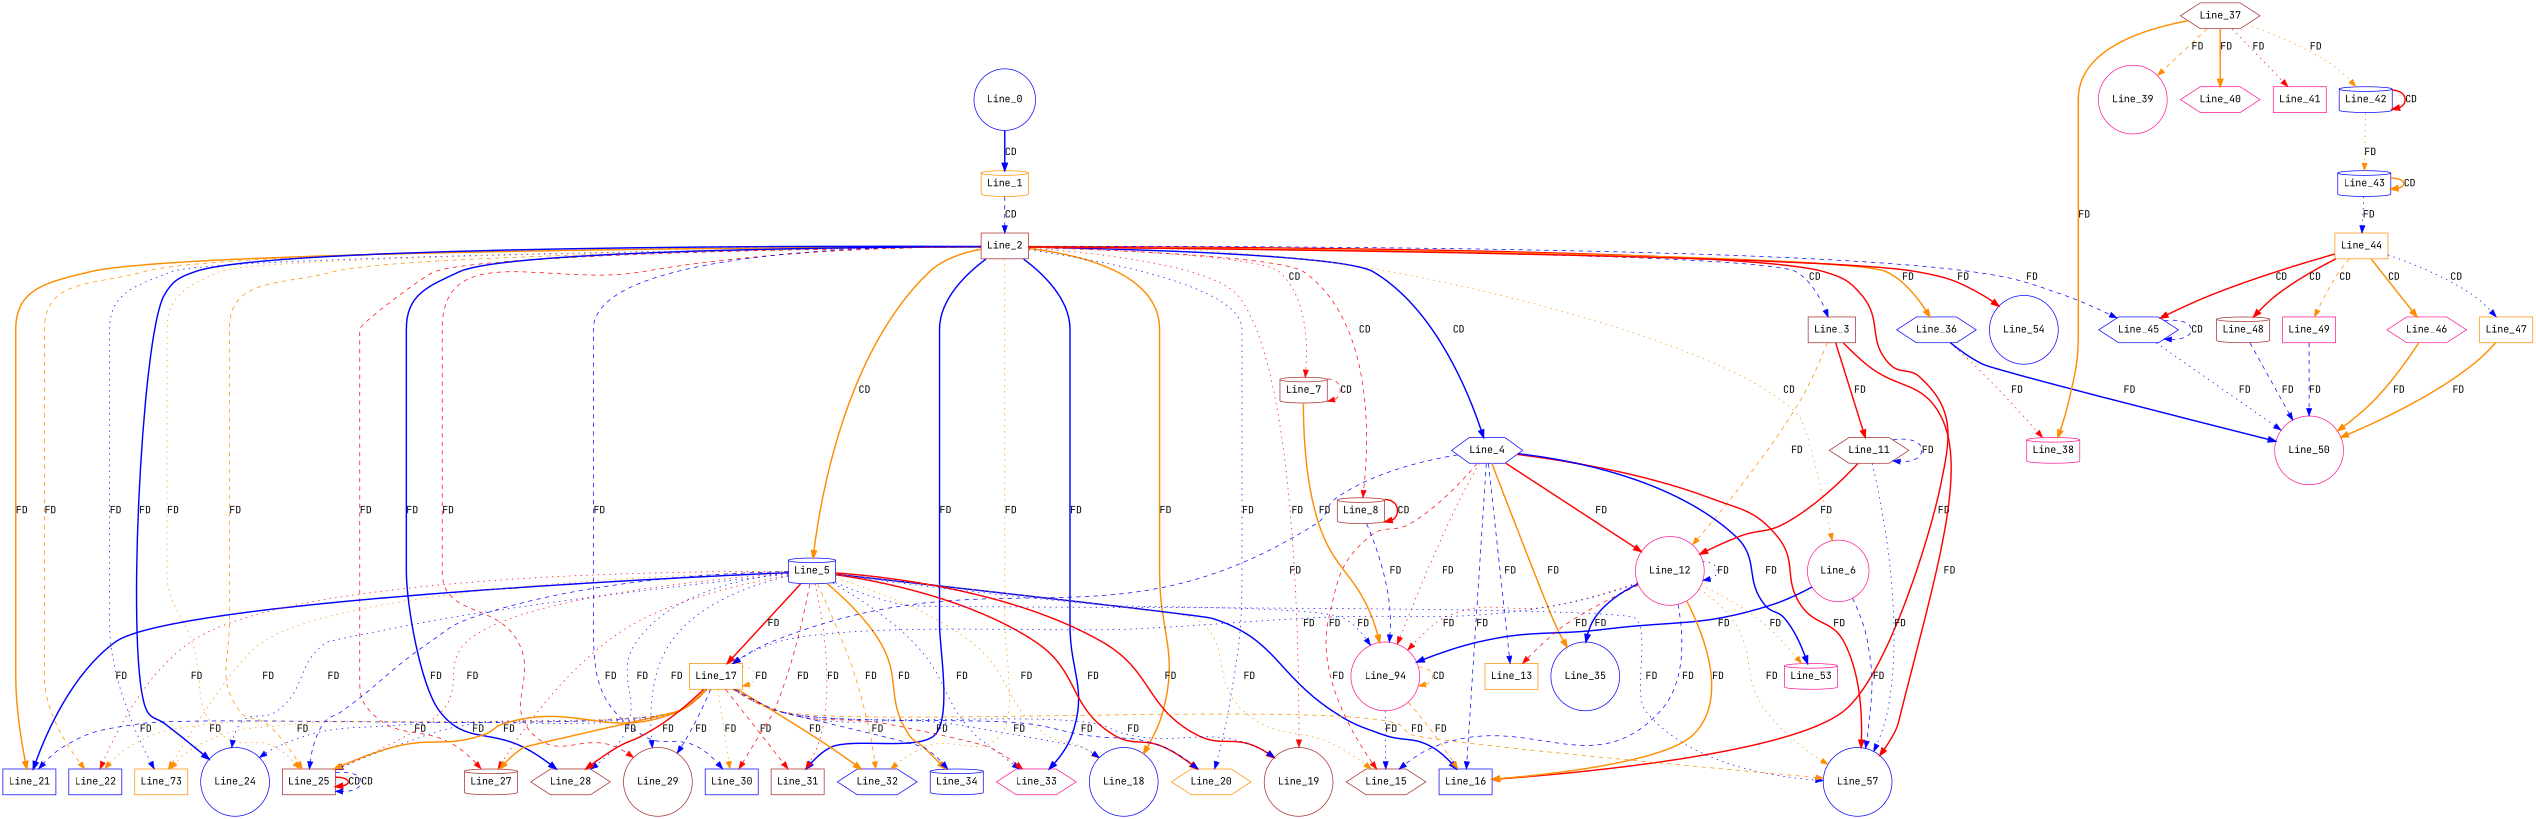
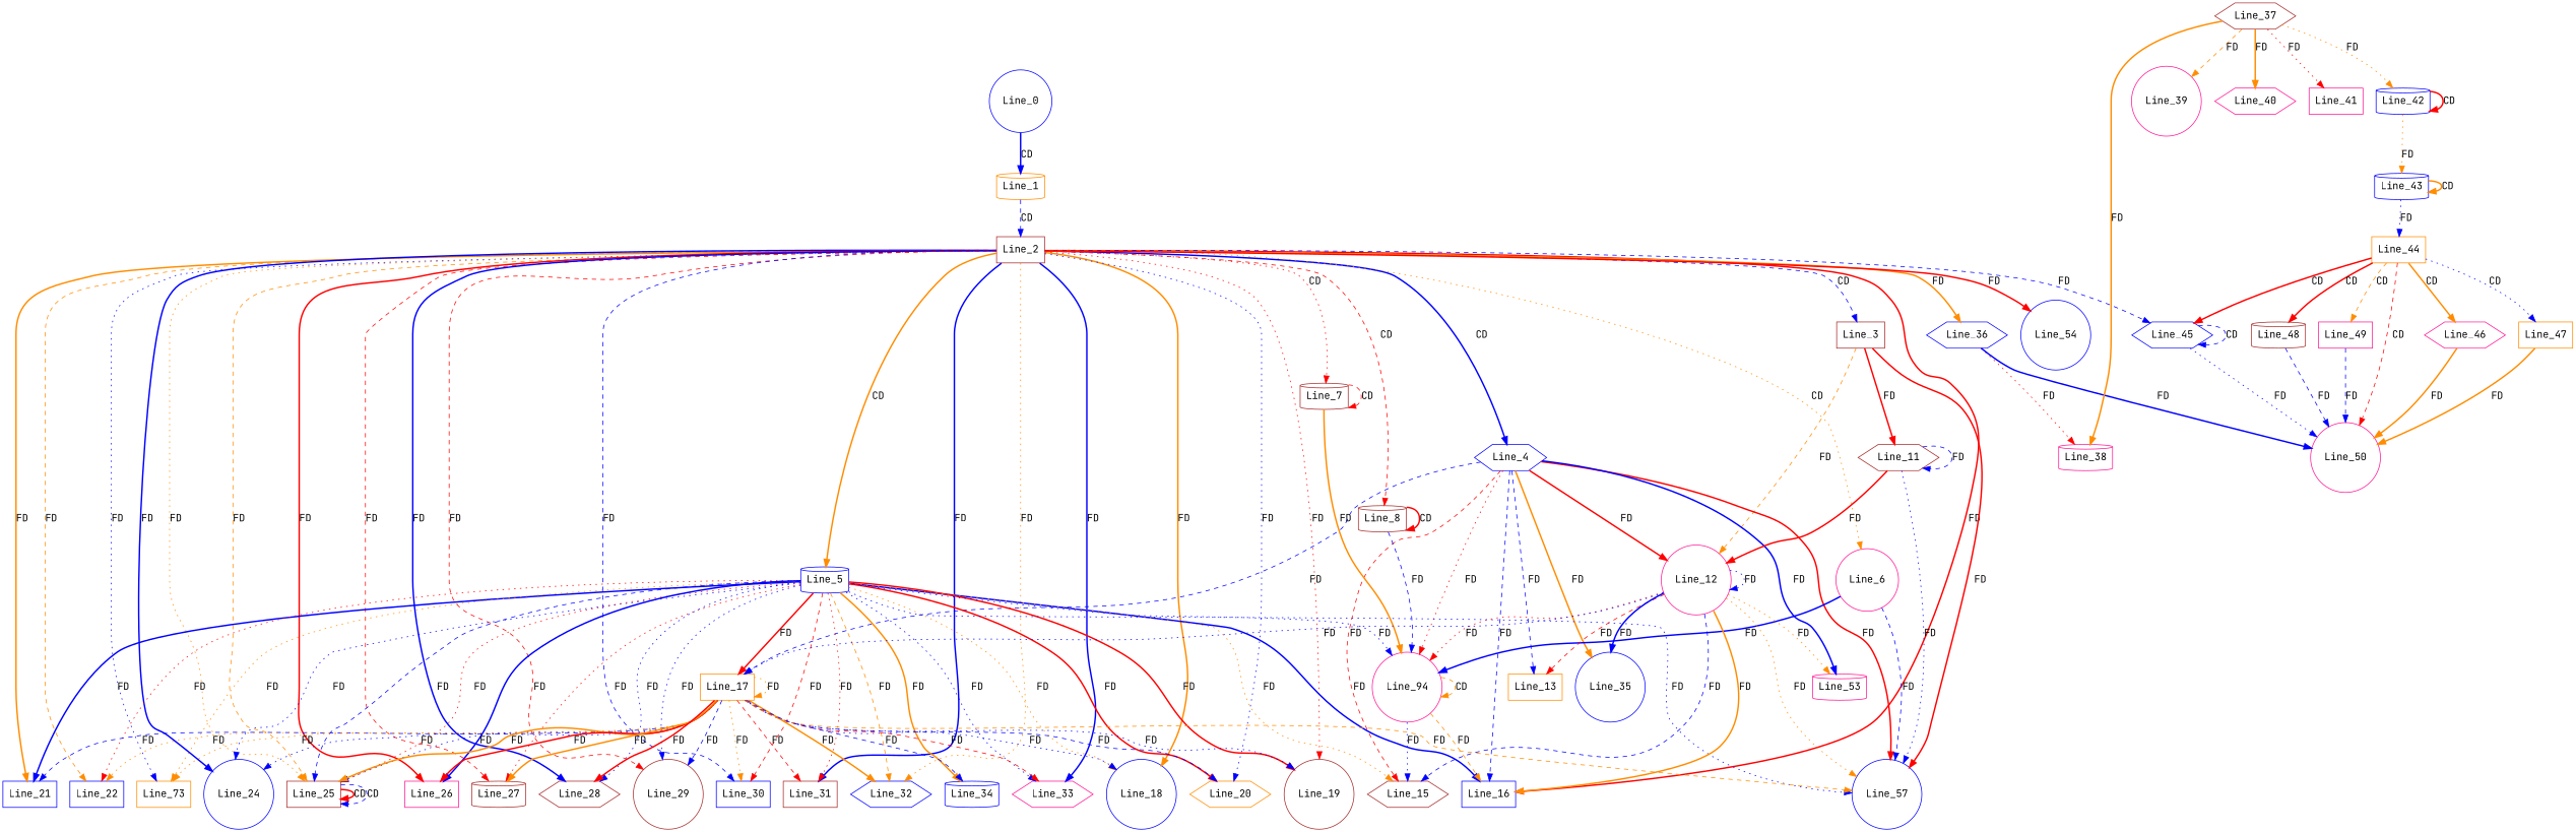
  digraph {
    fontname="JetBrains Mono"
    node [color=blue fontname="JetBrains Mono" shape=box]
    edge [color=blue fontname="JetBrains Mono" style=bold]
    Line_0 [shape=circle]
    Line_1 [color=darkorange shape=cylinder]
    Line_2 [color=brown]
    Line_3 [color=brown]
    Line_4 [shape=hexagon]
    Line_5 [shape=cylinder]
    Line_6 [color=deeppink shape=circle]
    Line_7 [color=brown shape=cylinder]
    Line_8 [color=brown shape=cylinder]
    Line_16
    Line_18 [shape=circle]
    Line_19 [color=brown shape=circle]
    Line_20 [color=darkorange shape=hexagon]
    Line_21
    Line_22
    n16 [color=darkorange label=Line_73]
    Line_24 [shape=circle]
    Line_25 [color=brown]
+   Line_26 [color=deeppink]
    Line_27 [color=brown shape=cylinder]
    Line_28 [color=brown shape=hexagon]
    Line_29 [color=brown shape=circle]
    Line_30
    Line_31 [color=brown]
    Line_32 [shape=hexagon]
    Line_33 [color=deeppink shape=hexagon]
    Line_36 [shape=hexagon]
    Line_45 [shape=hexagon]
    Line_54 [shape=circle]
    Line_11 [color=brown shape=hexagon]
    Line_12 [color=deeppink shape=circle]
    Line_57 [shape=circle]
    Line_13 [color=darkorange]
    n34 [color=deeppink label=Line_94 shape=circle]
    Line_15 [color=brown shape=hexagon]
    Line_17 [color=darkorange]
    Line_35 [shape=circle]
    Line_53 [color=deeppink shape=cylinder]
    Line_34 [shape=cylinder]
    Line_38 [color=deeppink shape=cylinder]
    Line_50 [color=deeppink shape=circle]
    Line_37 [color=brown shape=hexagon]
    Line_39 [color=deeppink shape=circle]
    Line_40 [color=deeppink shape=hexagon]
    Line_41 [color=deeppink]
    Line_42 [shape=cylinder]
    Line_43 [shape=cylinder]
    Line_44 [color=darkorange]
    Line_46 [color=deeppink shape=hexagon]
    Line_47 [color=darkorange]
    Line_48 [color=brown shape=cylinder]
    Line_49 [color=deeppink]
    Line_0 -> Line_1 [label=CD]
    Line_1 -> Line_2 [label=CD style=dashed]
    Line_2 -> Line_3 [label=CD style=dashed]
    Line_2 -> Line_4 [label=CD]
    Line_2 -> Line_5 [color=darkorange label=CD]
    Line_2 -> Line_6 [color=darkorange label=CD style=dotted]
    Line_2 -> Line_7 [color=red label=CD style=dotted]
    Line_2 -> Line_8 [color=red label=CD style=dashed]
    Line_2 -> Line_16 [color=red label=FD]
    Line_2 -> Line_18 [color=darkorange label=FD]
    Line_2 -> Line_19 [color=red label=FD style=dotted]
    Line_2 -> Line_20 [label=FD style=dotted]
    Line_2 -> Line_21 [color=darkorange label=FD]
    Line_2 -> Line_22 [color=darkorange label=FD style=dashed]
    Line_2 -> n16 [label=FD style=dotted]
    Line_2 -> Line_24 [label=FD]
    Line_2 -> Line_25 [color=darkorange label=FD style=dotted]
    Line_2 -> Line_25 [color=darkorange label=FD style=dashed]
+   Line_2 -> Line_26 [color=red label=FD]
    Line_2 -> Line_27 [color=red label=FD style=dashed]
    Line_2 -> Line_28 [label=FD]
    Line_2 -> Line_29 [color=red label=FD style=dashed]
    Line_2 -> Line_30 [label=FD style=dashed]
    Line_2 -> Line_31 [label=FD]
    Line_2 -> Line_32 [color=darkorange label=FD style=dotted]
    Line_2 -> Line_33 [label=FD]
    Line_2 -> Line_36 [color=darkorange label=FD]
    Line_2 -> Line_45 [label=FD style=dashed]
    Line_2 -> Line_54 [color=red label=FD]
    Line_3 -> Line_11 [color=red label=FD]
    Line_3 -> Line_12 [color=darkorange label=FD style=dashed]
    Line_3 -> Line_57 [color=red label=FD]
    Line_4 -> Line_16 [label=FD style=dashed]
    Line_4 -> Line_12 [color=red label=FD]
    Line_4 -> Line_57 [color=red label=FD]
    Line_4 -> Line_13 [label=FD style=dashed]
    Line_4 -> n34 [color=red label=FD style=dotted]
    Line_4 -> Line_15 [color=red label=FD style=dashed]
    Line_4 -> Line_17 [label=FD style=dashed]
    Line_4 -> Line_35 [color=darkorange label=FD]
    Line_4 -> Line_53 [label=FD]
    Line_5 -> Line_16 [label=FD]
    Line_5 -> Line_18 [color=darkorange label=FD style=dotted]
    Line_5 -> Line_19 [color=red label=FD]
    Line_5 -> Line_20 [color=red label=FD]
    Line_5 -> Line_21 [label=FD]
    Line_5 -> Line_22 [color=red label=FD style=dotted]
    Line_5 -> n16 [color=darkorange label=FD style=dotted]
    Line_5 -> Line_24 [label=FD style=dotted]
    Line_5 -> Line_25 [label=FD style=dashed]
    Line_5 -> Line_25 [color=red label=FD style=dotted]
+   Line_5 -> Line_26 [label=FD]
    Line_5 -> Line_27 [color=red label=FD style=dotted]
    Line_5 -> Line_28 [label=FD style=dotted]
    Line_5 -> Line_29 [label=FD style=dotted]
    Line_5 -> Line_30 [color=red label=FD style=dashed]
    Line_5 -> Line_31 [color=red label=FD style=dotted]
    Line_5 -> Line_32 [color=darkorange label=FD style=dashed]
    Line_5 -> Line_33 [label=FD style=dotted]
    Line_5 -> Line_57 [label=FD style=dotted]
    Line_5 -> n34 [label=FD style=dotted]
    Line_5 -> Line_15 [color=darkorange label=FD style=dotted]
    Line_5 -> Line_17 [color=red label=FD]
    Line_5 -> Line_34 [color=darkorange label=FD]
    Line_6 -> Line_57 [label=FD style=dashed]
    Line_6 -> n34 [label=FD]
    Line_7 -> Line_7 [color=red label=CD style=dashed]
    Line_7 -> n34 [color=darkorange label=FD]
    Line_8 -> Line_8 [color=red label=CD]
    Line_8 -> n34 [label=FD style=dashed]
    Line_25 -> Line_25 [color=red label=CD]
    Line_25 -> Line_25 [label=CD style=dashed]
    Line_36 -> Line_38 [color=red label=FD style=dotted]
    Line_36 -> Line_50 [label=FD]
    Line_45 -> Line_45 [label=CD style=dashed]
    Line_45 -> Line_50 [label=FD style=dotted]
    Line_11 -> Line_11 [label=FD style=dashed]
    Line_11 -> Line_12 [color=red label=FD]
    Line_11 -> Line_57 [label=FD style=dotted]
    Line_12 -> Line_16 [color=darkorange label=FD]
    Line_12 -> Line_12 [label=FD style=dotted]
    Line_12 -> Line_57 [color=darkorange label=FD style=dotted]
    Line_12 -> Line_13 [color=red label=FD style=dashed]
    Line_12 -> n34 [color=red label=FD style=dotted]
    Line_12 -> Line_15 [label=FD style=dashed]
    Line_12 -> Line_17 [label=FD style=dotted]
    Line_12 -> Line_35 [label=FD]
    Line_12 -> Line_53 [color=darkorange label=FD style=dotted]
    n34 -> Line_16 [color=darkorange label=FD style=dashed]
    n34 -> n34 [color=darkorange label=CD style=dashed]
    n34 -> Line_15 [label=FD style=dotted]
    Line_17 -> Line_18 [label=FD style=dotted]
    Line_17 -> Line_19 [label=FD style=dotted]
    Line_17 -> Line_20 [label=FD style=dashed]
    Line_17 -> Line_21 [label=FD style=dashed]
    Line_17 -> Line_22 [color=darkorange label=FD style=dotted]
    Line_17 -> n16 [color=darkorange label=FD style=dotted]
    Line_17 -> Line_24 [label=FD style=dotted]
    Line_17 -> Line_25 [label=FD style=dotted]
    Line_17 -> Line_25 [color=darkorange label=FD]
+   Line_17 -> Line_26 [color=red label=FD]
    Line_17 -> Line_27 [color=darkorange label=FD]
    Line_17 -> Line_28 [color=red label=FD]
    Line_17 -> Line_29 [label=FD style=dashed]
    Line_17 -> Line_30 [color=darkorange label=FD style=dotted]
    Line_17 -> Line_31 [color=red label=FD style=dashed]
    Line_17 -> Line_32 [color=darkorange label=FD]
    Line_17 -> Line_33 [color=red label=FD style=dashed]
    Line_17 -> Line_57 [color=darkorange label=FD style=dashed]
    Line_17 -> Line_17 [color=darkorange label=FD style=dotted]
    Line_17 -> Line_34 [label=FD style=dashed]
    Line_37 -> Line_38 [color=darkorange label=FD]
    Line_37 -> Line_39 [color=darkorange label=FD style=dashed]
    Line_37 -> Line_40 [color=darkorange label=FD]
    Line_37 -> Line_41 [color=red label=FD style=dotted]
    Line_37 -> Line_42 [color=darkorange label=FD style=dotted]
    Line_42 -> Line_42 [color=red label=CD]
    Line_42 -> Line_43 [color=darkorange label=FD style=dotted]
    Line_43 -> Line_43 [color=darkorange label=CD]
    Line_43 -> Line_44 [label=FD style=dotted]
    Line_44 -> Line_45 [color=red label=CD]
+   Line_44 -> Line_50 [color=red label=CD style=dashed]
    Line_44 -> Line_46 [color=darkorange label=CD]
    Line_44 -> Line_47 [label=CD style=dotted]
    Line_44 -> Line_48 [color=red label=CD]
    Line_44 -> Line_49 [color=darkorange label=CD style=dashed]
    Line_46 -> Line_50 [color=darkorange label=FD]
    Line_47 -> Line_50 [color=darkorange label=FD]
    Line_48 -> Line_50 [label=FD style=dashed]
    Line_49 -> Line_50 [label=FD style=dashed]
  }
